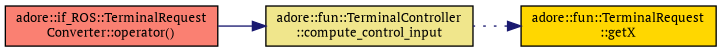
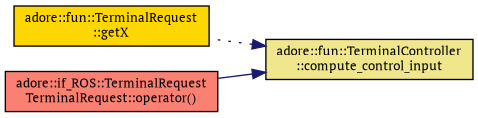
  digraph {
    fontname="PT Serif"
    rankdir=RL
    node [color=black fontname="PT Serif" fontsize=10 shape=record style=filled]
    edge [color=midnightblue dir=back fontname="PT Serif" fontsize=10 labelfontname=Helvetica labelfontsize=10]
    n1 [fillcolor=gold fontcolor=black height=0.2 label="adore::fun::TerminalRequest\l::getX" width=0.4]
    n2 [fillcolor=khaki height=0.2 label="adore::fun::TerminalController\l::compute_control_input" width=0.4]
-   n3 [fillcolor=salmon height=0.2 label="adore::if_ROS::TerminalRequest\lConverter::operator()" width=0.4]
-   n1 -> n2 [style=dotted]
+   n3 [fillcolor=salmon height=0.2 label="adore::if_ROS::TerminalRequest\lTerminalRequest::operator()" width=0.4]
+   n2 -> n1 [style=dotted]
    n2 -> n3 [style=solid]
  }
